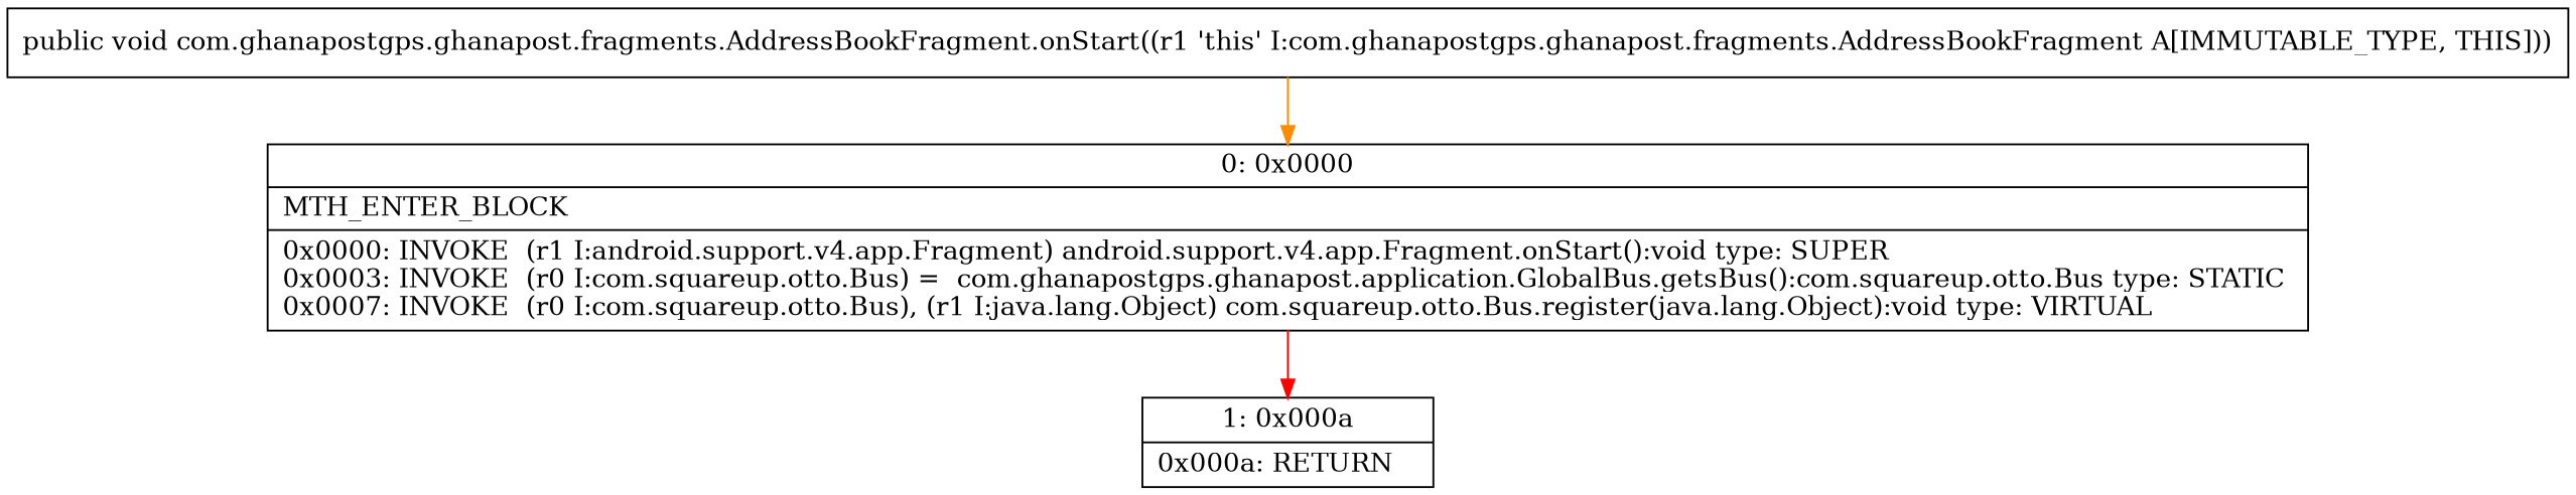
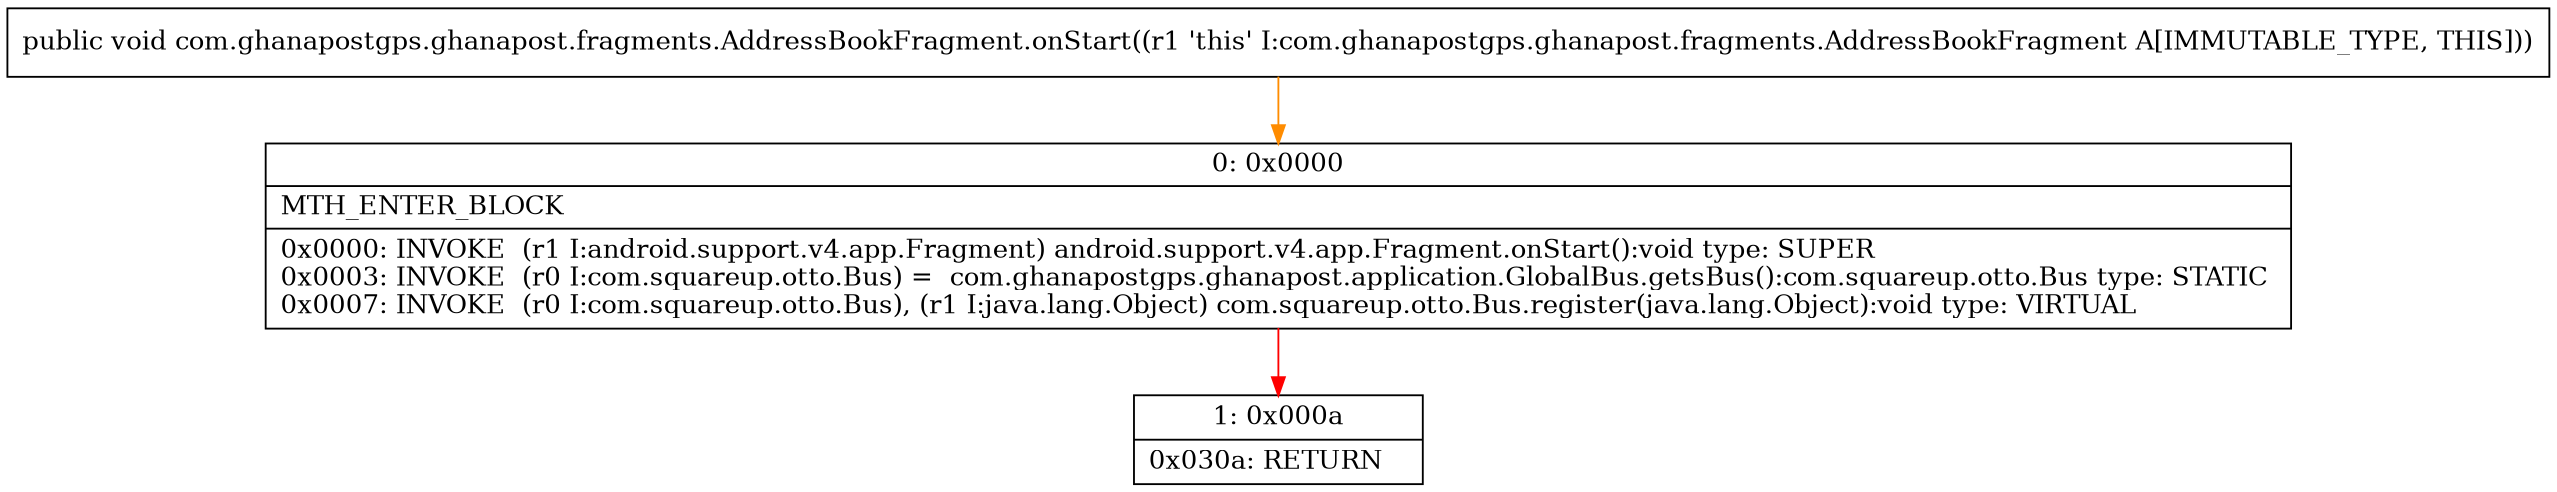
  digraph {
    node [shape=record]
    n1 [label="{0\:\ 0x0000|MTH_ENTER_BLOCK\l|0x0000: INVOKE  (r1 I:android.support.v4.app.Fragment) android.support.v4.app.Fragment.onStart():void type: SUPER \l0x0003: INVOKE  (r0 I:com.squareup.otto.Bus) =  com.ghanapostgps.ghanapost.application.GlobalBus.getsBus():com.squareup.otto.Bus type: STATIC \l0x0007: INVOKE  (r0 I:com.squareup.otto.Bus), (r1 I:java.lang.Object) com.squareup.otto.Bus.register(java.lang.Object):void type: VIRTUAL \l}"]
-   n2 [label="{1\:\ 0x000a|0x000a: RETURN   \l}"]
+   n2 [label="{1\:\ 0x000a|0x030a: RETURN   \l}"]
    n3 [label="{public void com.ghanapostgps.ghanapost.fragments.AddressBookFragment.onStart((r1 'this' I:com.ghanapostgps.ghanapost.fragments.AddressBookFragment A[IMMUTABLE_TYPE, THIS])) }"]
    n1 -> n2 [color=red]
    n3 -> n1 [color=darkorange]
  }
